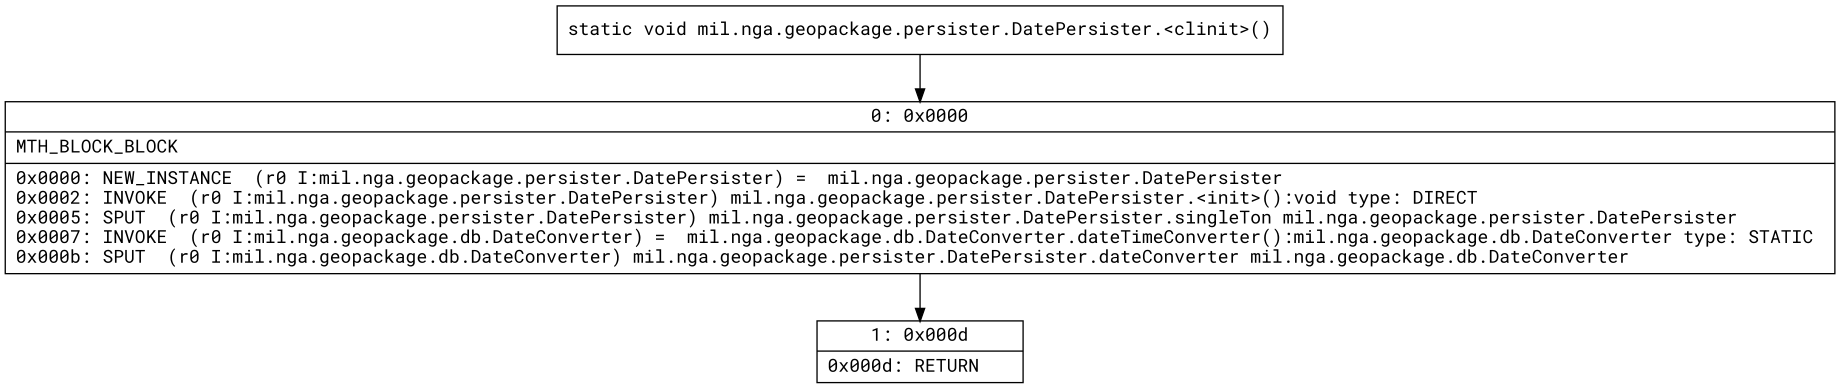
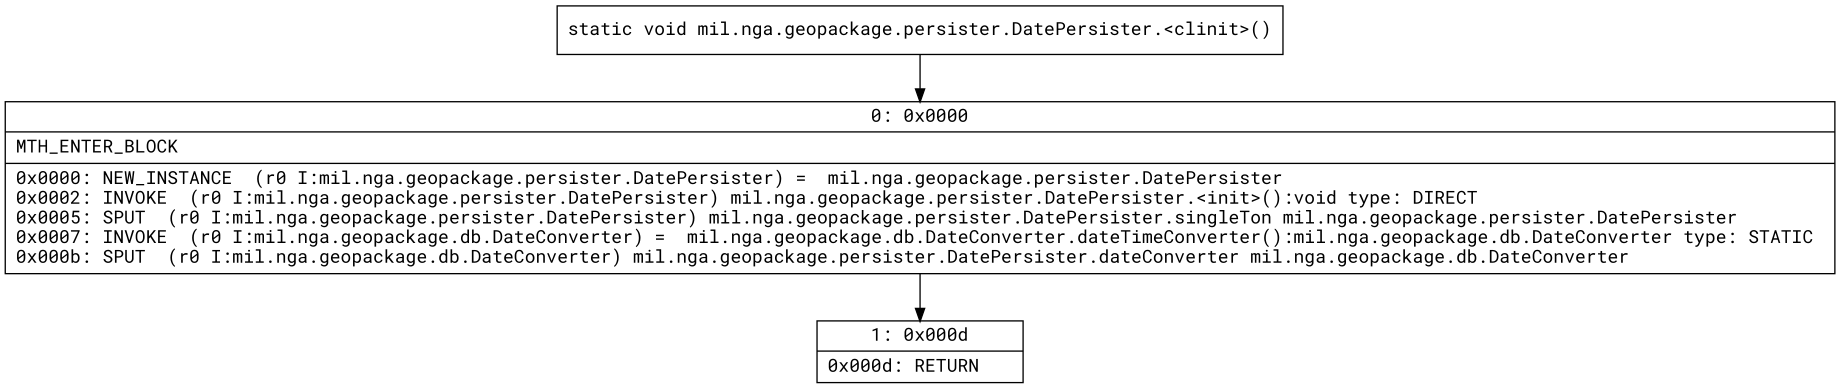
  digraph {
    fontname="Roboto Mono"
    node [shape=record fontname="Roboto Mono"]
    edge [fontname="Roboto Mono"]
-   n1 [label="{0\:\ 0x0000|MTH_BLOCK_BLOCK\l|0x0000: NEW_INSTANCE  (r0 I:mil.nga.geopackage.persister.DatePersister) =  mil.nga.geopackage.persister.DatePersister \l0x0002: INVOKE  (r0 I:mil.nga.geopackage.persister.DatePersister) mil.nga.geopackage.persister.DatePersister.\<init\>():void type: DIRECT \l0x0005: SPUT  (r0 I:mil.nga.geopackage.persister.DatePersister) mil.nga.geopackage.persister.DatePersister.singleTon mil.nga.geopackage.persister.DatePersister \l0x0007: INVOKE  (r0 I:mil.nga.geopackage.db.DateConverter) =  mil.nga.geopackage.db.DateConverter.dateTimeConverter():mil.nga.geopackage.db.DateConverter type: STATIC \l0x000b: SPUT  (r0 I:mil.nga.geopackage.db.DateConverter) mil.nga.geopackage.persister.DatePersister.dateConverter mil.nga.geopackage.db.DateConverter \l}"]
+   n1 [label="{0\:\ 0x0000|MTH_ENTER_BLOCK\l|0x0000: NEW_INSTANCE  (r0 I:mil.nga.geopackage.persister.DatePersister) =  mil.nga.geopackage.persister.DatePersister \l0x0002: INVOKE  (r0 I:mil.nga.geopackage.persister.DatePersister) mil.nga.geopackage.persister.DatePersister.\<init\>():void type: DIRECT \l0x0005: SPUT  (r0 I:mil.nga.geopackage.persister.DatePersister) mil.nga.geopackage.persister.DatePersister.singleTon mil.nga.geopackage.persister.DatePersister \l0x0007: INVOKE  (r0 I:mil.nga.geopackage.db.DateConverter) =  mil.nga.geopackage.db.DateConverter.dateTimeConverter():mil.nga.geopackage.db.DateConverter type: STATIC \l0x000b: SPUT  (r0 I:mil.nga.geopackage.db.DateConverter) mil.nga.geopackage.persister.DatePersister.dateConverter mil.nga.geopackage.db.DateConverter \l}"]
    n2 [label="{1\:\ 0x000d|0x000d: RETURN   \l}"]
    n3 [label="{static void mil.nga.geopackage.persister.DatePersister.\<clinit\>() }"]
    n1 -> n2
    n3 -> n1
  }
